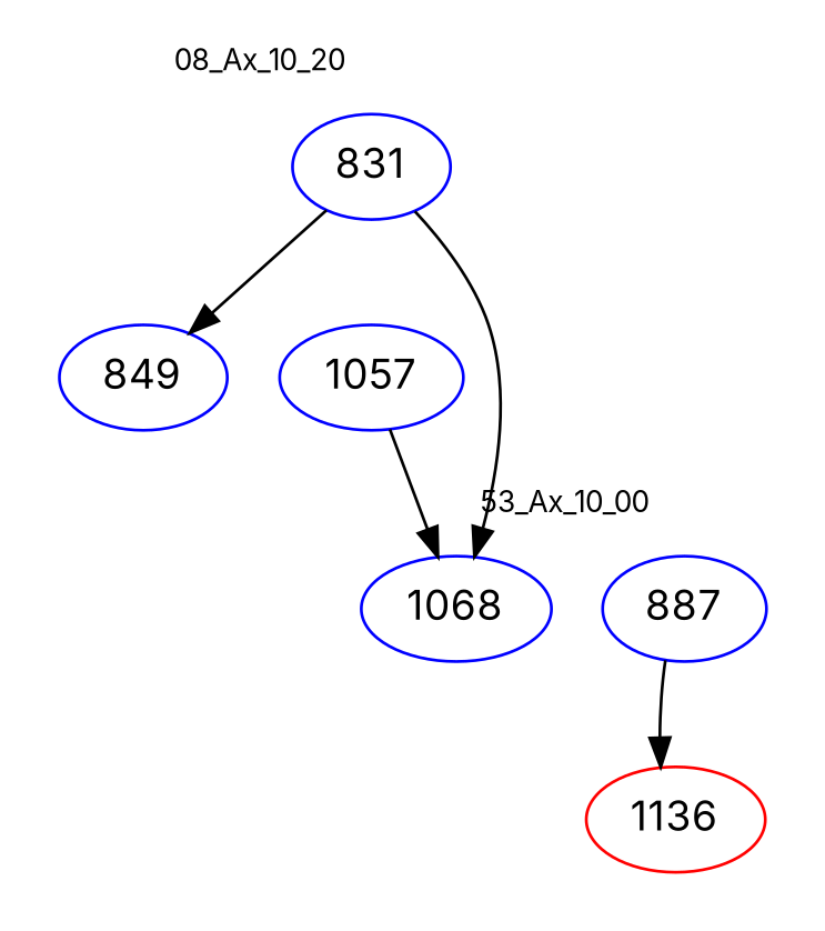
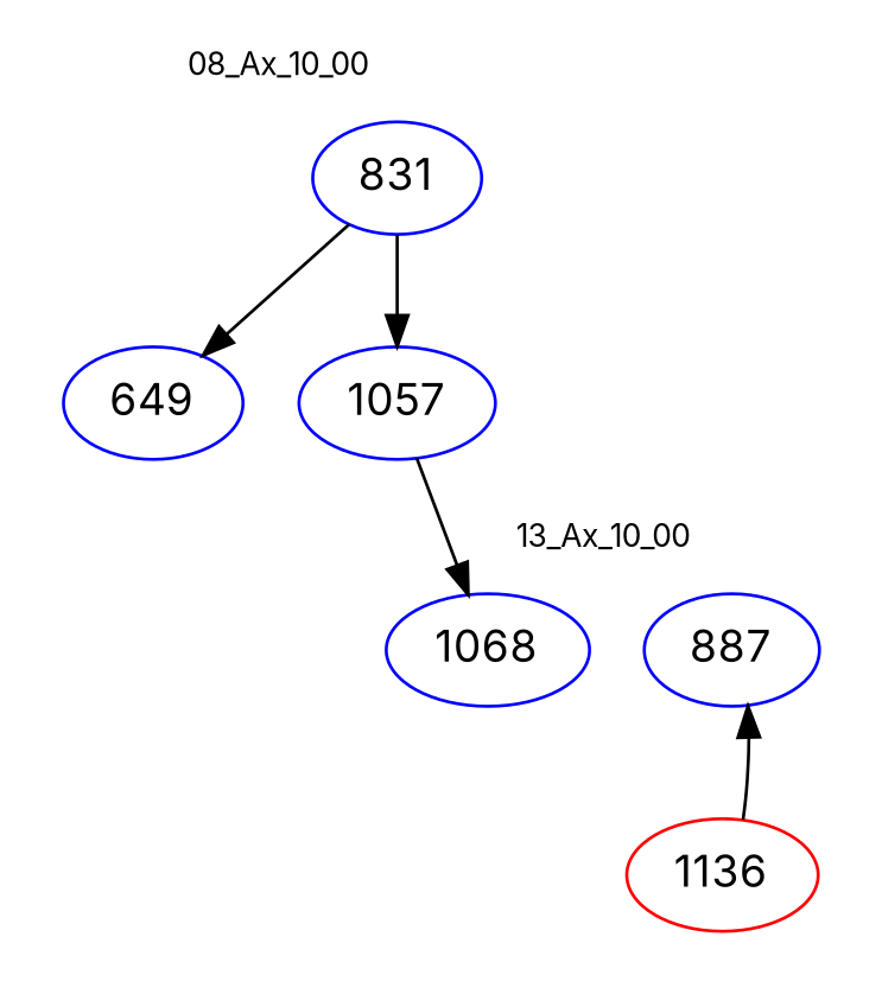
  digraph {
    fontname=Inter
    node [color=blue fontname=Inter]
    edge [color=black fontname=Inter]
    n1 [label=831]
-   n2 [label=849]
+   n2 [label=649]
    n3 [label=1057]
    n4 [label=887]
    n5 [label=1068]
    n6 [color=red label=1136]
    subgraph cluster_1 {
      color=white
      fontsize=10
-     label="08_Ax_10_20"
+     label="08_Ax_10_00"
      n1
      n2
      n3
    }
    subgraph cluster_2 {
      color=white
      fontsize=10
-     label="53_Ax_10_00"
+     label="13_Ax_10_00"
      n4
      n5
      n6
    }
    n1 -> n2
-   n1 -> n5
+   n1 -> n3
    n3 -> n5
-   n4 -> n6
+   n6 -> n4
  }
